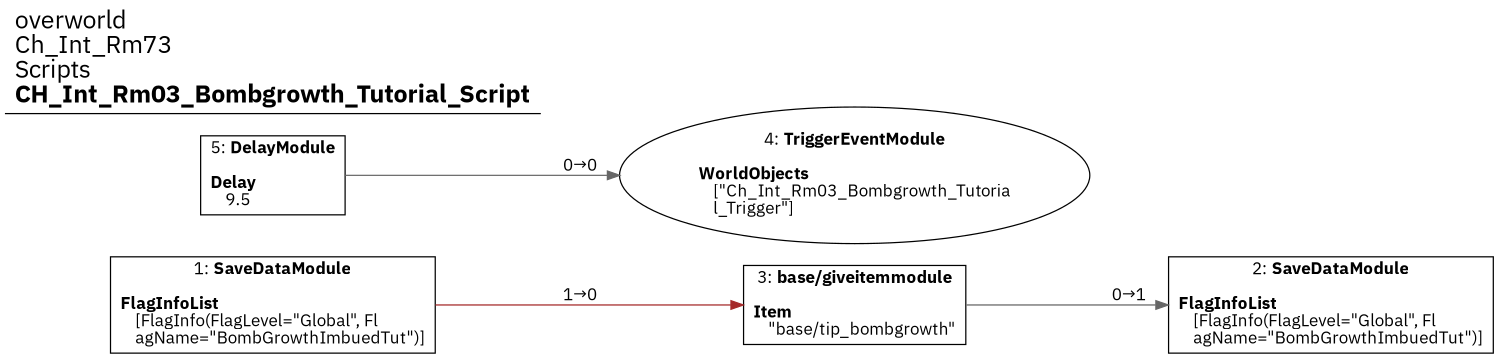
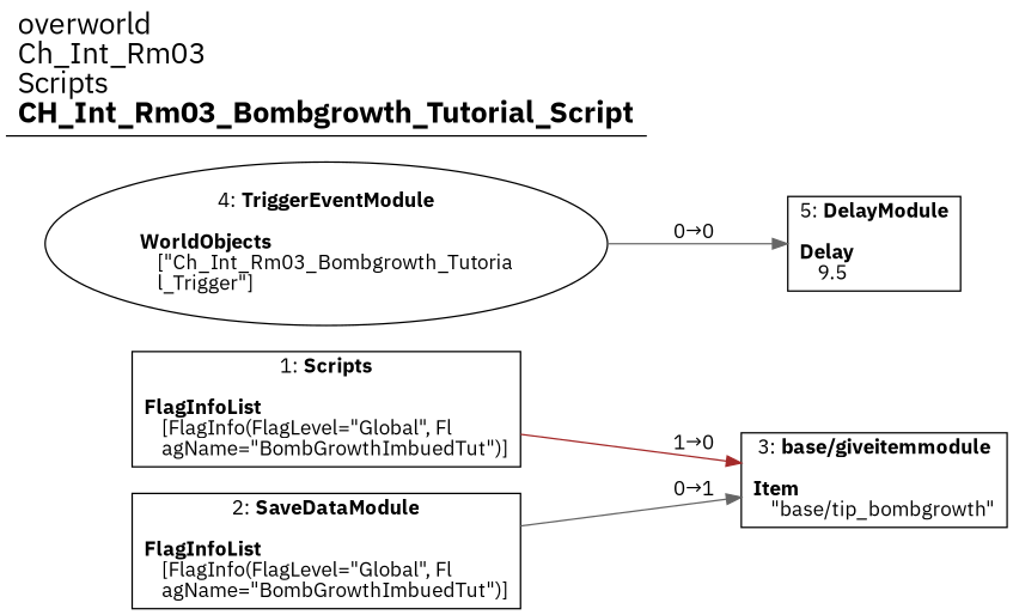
  digraph {
    fontname="IBM Plex Sans"
    rankdir=LR
    splines=spline
    node [fontname="IBM Plex Sans" shape=box]
    edge [color=gray40 fontname="IBM Plex Sans"]
-   n1 [label=<1: <b>SaveDataModule</b><br/><br/><b>FlagInfoList</b><br align="left"/>    [FlagInfo(FlagLevel=&quot;Global&quot;, Fl<br align="left"/>    agName=&quot;BombGrowthImbuedTut&quot;)]<br align="left"/>>]
+   n1 [label=<1: <b>Scripts</b><br/><br/><b>FlagInfoList</b><br align="left"/>    [FlagInfo(FlagLevel=&quot;Global&quot;, Fl<br align="left"/>    agName=&quot;BombGrowthImbuedTut&quot;)]<br align="left"/>>]
    n2 [label=<3: <b>base/giveitemmodule</b><br/><br/><b>Item</b><br align="left"/>    &quot;base/tip_bombgrowth&quot;<br align="left"/>>]
    n3 [label=<2: <b>SaveDataModule</b><br/><br/><b>FlagInfoList</b><br align="left"/>    [FlagInfo(FlagLevel=&quot;Global&quot;, Fl<br align="left"/>    agName=&quot;BombGrowthImbuedTut&quot;)]<br align="left"/>>]
    n4 [label=<4: <b>TriggerEventModule</b><br/><br/><b>WorldObjects</b><br align="left"/>    [&quot;Ch_Int_Rm03_Bombgrowth_Tutoria<br align="left"/>    l_Trigger&quot;]<br align="left"/>> shape=oval]
    n5 [label=<5: <b>DelayModule</b><br/><br/><b>Delay</b><br align="left"/>    9.5<br align="left"/>>]
-   n6 [label=<<font point-size="20">overworld<br align="left"/>Ch_Int_Rm73<br align="left"/>Scripts<br align="left"/><b>CH_Int_Rm03_Bombgrowth_Tutorial_Script</b><br align="left"/></font>> shape=underline]
+   n6 [label=<<font point-size="20">overworld<br align="left"/>Ch_Int_Rm03<br align="left"/>Scripts<br align="left"/><b>CH_Int_Rm03_Bombgrowth_Tutorial_Script</b><br align="left"/></font>> shape=underline]
    n1 -> n2 [color=brown label="1→0"]
-   n2 -> n3 [label="0→1"]
-   n5 -> n4 [label="0→0"]
+   n3 -> n2 [label="0→1"]
+   n4 -> n5 [label="0→0"]
  }
